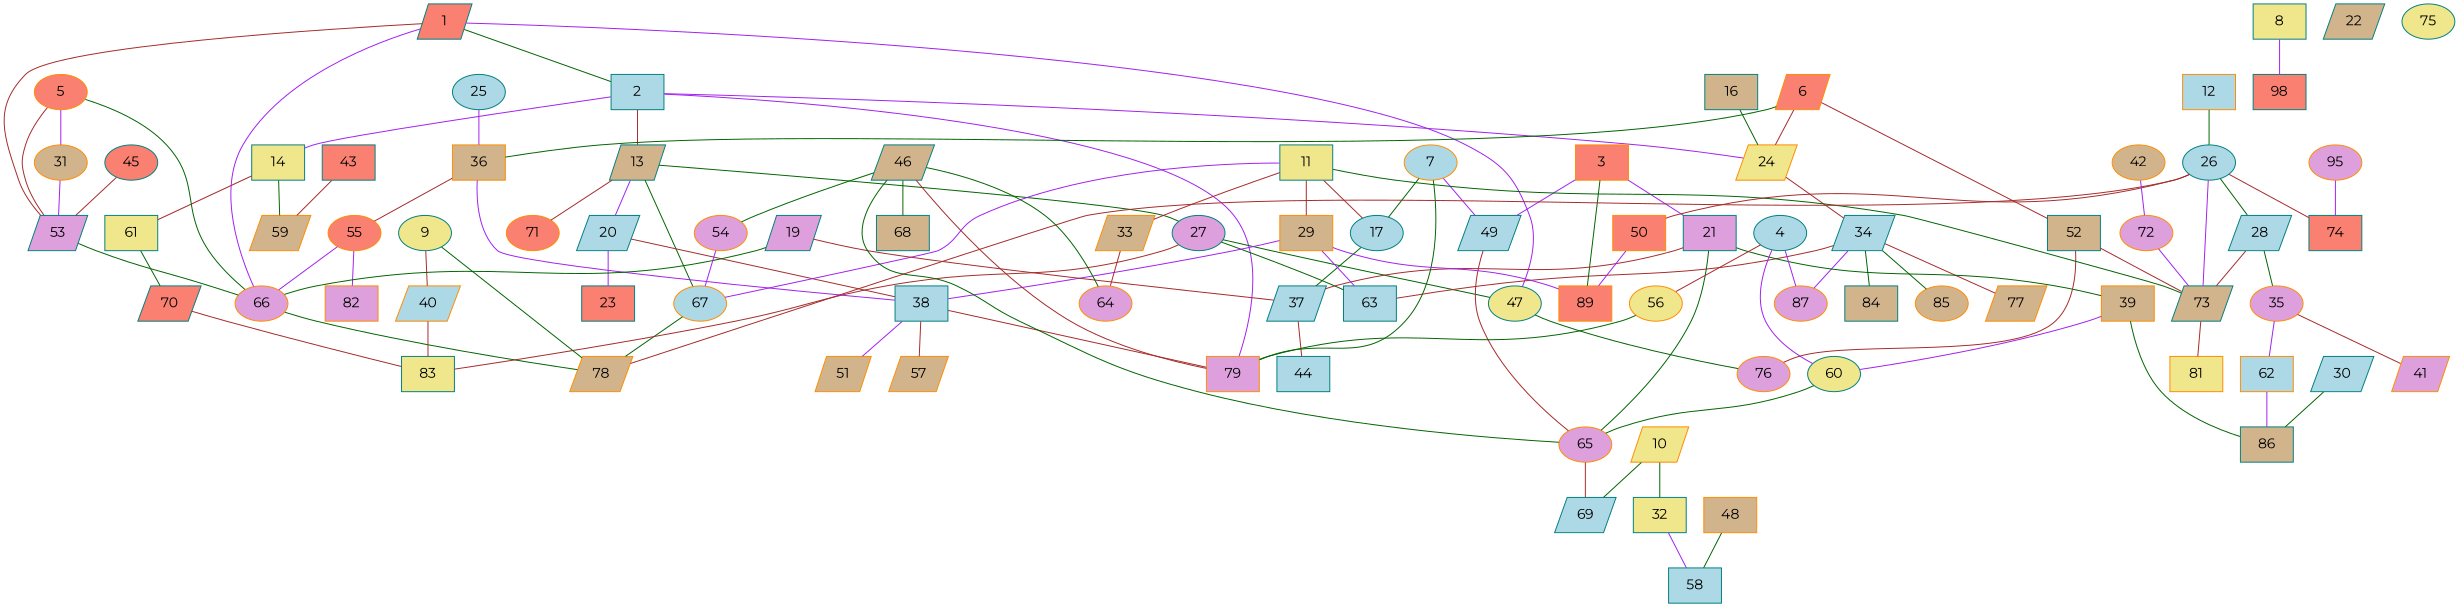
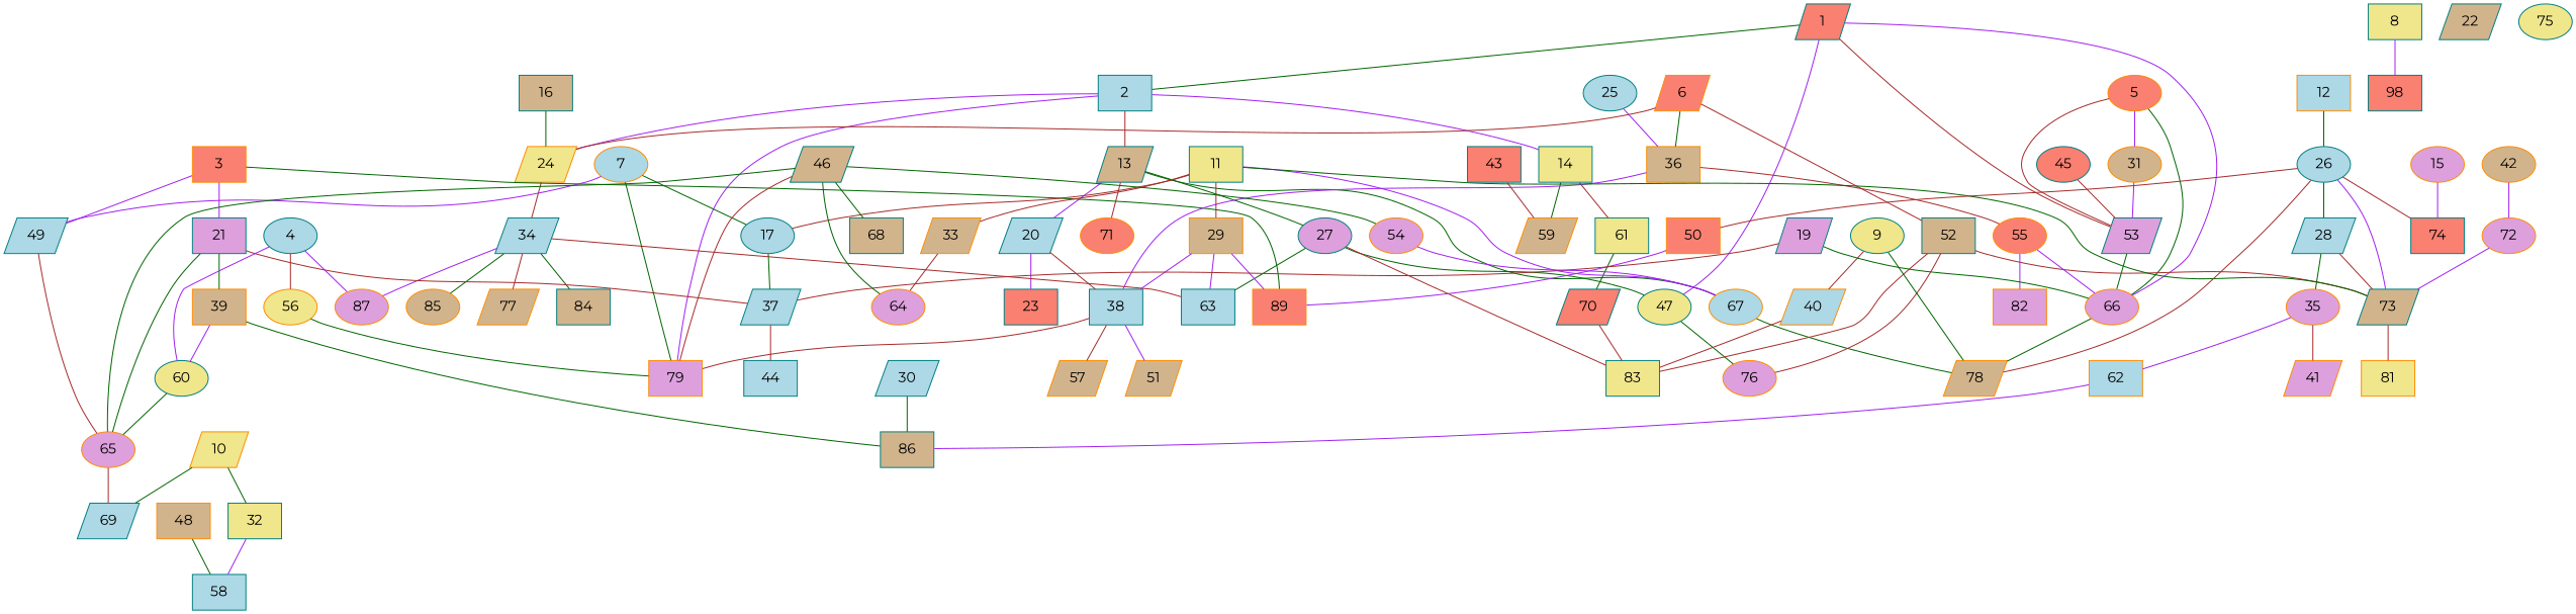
  graph {
    fontname=Montserrat
    node [color=teal fillcolor=tan fontname=Montserrat shape=box style=filled]
    edge [color=brown fontname=Montserrat]
    1 [fillcolor=salmon shape=parallelogram]
    2 [fillcolor=lightblue]
    47 [fillcolor=khaki shape=ellipse]
    53 [fillcolor=plum shape=parallelogram]
    66 [color=darkorange fillcolor=plum shape=ellipse]
    13 [shape=parallelogram]
    14 [fillcolor=khaki]
    24 [color=darkorange fillcolor=khaki shape=parallelogram]
    79 [color=darkorange fillcolor=plum]
    76 [color=darkorange fillcolor=plum shape=ellipse]
    78 [color=darkorange shape=parallelogram]
    67 [color=darkorange fillcolor=lightblue shape=ellipse]
    20 [fillcolor=lightblue shape=parallelogram]
    27 [fillcolor=plum shape=ellipse]
    71 [color=darkorange fillcolor=salmon shape=ellipse]
    59 [color=darkorange shape=parallelogram]
    61 [fillcolor=khaki]
    34 [fillcolor=lightblue shape=parallelogram]
    3 [color=darkorange fillcolor=salmon]
    21 [fillcolor=plum]
    49 [fillcolor=lightblue shape=parallelogram]
    n22 [color=darkorange fillcolor=salmon label=89]
    37 [fillcolor=lightblue shape=parallelogram]
    39 [color=darkorange]
    65 [color=darkorange fillcolor=plum shape=ellipse]
    4 [fillcolor=lightblue shape=ellipse]
    56 [color=darkorange fillcolor=khaki shape=ellipse]
    60 [fillcolor=khaki shape=ellipse]
    87 [color=darkorange fillcolor=plum shape=ellipse]
    5 [color=darkorange fillcolor=salmon shape=ellipse]
    31 [color=darkorange shape=ellipse]
    6 [color=darkorange fillcolor=salmon shape=parallelogram]
    36 [color=darkorange]
    52
    38 [fillcolor=lightblue]
    55 [color=darkorange fillcolor=salmon shape=ellipse]
    73 [shape=parallelogram]
    83 [fillcolor=khaki]
    7 [color=darkorange fillcolor=lightblue shape=ellipse]
    17 [fillcolor=lightblue shape=ellipse]
    8 [fillcolor=khaki]
    n42 [fillcolor=salmon label=98]
    9 [fillcolor=khaki shape=ellipse]
    40 [color=darkorange fillcolor=lightblue shape=parallelogram]
    10 [color=darkorange fillcolor=khaki shape=parallelogram]
    32 [fillcolor=khaki]
    69 [fillcolor=lightblue shape=parallelogram]
    25 [fillcolor=lightblue shape=ellipse]
    58 [fillcolor=lightblue]
    11 [fillcolor=khaki]
    29 [color=darkorange]
    33 [color=darkorange shape=parallelogram]
    63 [fillcolor=lightblue]
    64 [color=darkorange fillcolor=plum shape=ellipse]
    81 [color=darkorange fillcolor=khaki]
    12 [color=darkorange fillcolor=lightblue]
    26 [fillcolor=lightblue shape=ellipse]
    74 [fillcolor=salmon]
    28 [fillcolor=lightblue shape=parallelogram]
    50 [color=darkorange fillcolor=salmon]
    23 [fillcolor=salmon]
    70 [fillcolor=salmon shape=parallelogram]
-   15 [color=darkorange fillcolor=plum shape=ellipse label=95]
+   15 [color=darkorange fillcolor=plum shape=ellipse]
    16
    44 [fillcolor=lightblue]
    19 [fillcolor=plum shape=parallelogram]
    51 [color=darkorange shape=parallelogram]
    57 [color=darkorange shape=parallelogram]
    86
    22 [shape=parallelogram]
    77 [color=darkorange shape=parallelogram]
    84
    85 [color=darkorange shape=ellipse]
    35 [color=darkorange fillcolor=plum shape=ellipse]
    41 [color=darkorange fillcolor=plum shape=parallelogram]
    62 [color=darkorange fillcolor=lightblue]
    30 [fillcolor=lightblue shape=parallelogram]
    82 [color=darkorange fillcolor=plum]
    42 [color=darkorange shape=ellipse]
    72 [color=darkorange fillcolor=plum shape=ellipse]
    43 [fillcolor=salmon]
    45 [fillcolor=salmon shape=ellipse]
    46 [shape=parallelogram]
    54 [color=darkorange fillcolor=plum shape=ellipse]
    68
    48 [color=darkorange]
    75 [fillcolor=khaki shape=ellipse]
    1 -- 2 [color=darkgreen]
    1 -- 47 [color=purple]
    1 -- 53
    1 -- 66 [color=purple]
    2 -- 13
    2 -- 14 [color=purple]
    2 -- 24 [color=purple]
    2 -- 79 [color=purple]
    47 -- 76 [color=darkgreen]
    53 -- 66 [color=darkgreen]
    66 -- 78 [color=darkgreen]
    13 -- 67 [color=darkgreen]
    13 -- 20 [color=purple]
    13 -- 27 [color=darkgreen]
    13 -- 71
    14 -- 59 [color=darkgreen]
    14 -- 61
    24 -- 34
    67 -- 78 [color=darkgreen]
    20 -- 38
    20 -- 23 [color=purple]
    27 -- 47 [color=darkgreen]
    27 -- 83
    27 -- 63 [color=darkgreen]
    61 -- 70 [color=darkgreen]
    34 -- 87 [color=purple]
    34 -- 63
    34 -- 77
    34 -- 84 [color=darkgreen]
    34 -- 85 [color=darkgreen]
    3 -- 21 [color=purple]
    3 -- 49 [color=purple]
    3 -- n22 [color=darkgreen]
    21 -- 37
    21 -- 39 [color=darkgreen]
    21 -- 65 [color=darkgreen]
    49 -- 65
    37 -- 44
    39 -- 60 [color=purple]
    39 -- 86 [color=darkgreen]
    65 -- 69
    4 -- 56
    4 -- 60 [color=purple]
    4 -- 87 [color=purple]
    56 -- 79 [color=darkgreen]
    60 -- 65 [color=darkgreen]
    5 -- 53
    5 -- 66 [color=darkgreen]
    5 -- 31 [color=purple]
    31 -- 53 [color=purple]
    6 -- 24
    6 -- 36 [color=darkgreen]
    6 -- 52
    36 -- 38 [color=purple]
    36 -- 55
    52 -- 76
    52 -- 73
+   52 -- 83
    38 -- 79
    38 -- 51 [color=purple]
    38 -- 57
    55 -- 66 [color=purple]
    55 -- 82 [color=purple]
    73 -- 81
    7 -- 79 [color=darkgreen]
    7 -- 49 [color=purple]
    7 -- 17 [color=darkgreen]
    17 -- 37 [color=darkgreen]
    8 -- n42 [color=purple]
    9 -- 78 [color=darkgreen]
    9 -- 40
    40 -- 83
    10 -- 32 [color=darkgreen]
    10 -- 69 [color=darkgreen]
    32 -- 58 [color=purple]
    25 -- 36 [color=purple]
    11 -- 67 [color=purple]
    11 -- 73 [color=darkgreen]
    11 -- 17
    11 -- 29
    11 -- 33
    29 -- n22 [color=purple]
    29 -- 38 [color=purple]
    29 -- 63 [color=purple]
    33 -- 64
    12 -- 26 [color=darkgreen]
    26 -- 78
    26 -- 73 [color=purple]
    26 -- 74
    26 -- 28 [color=darkgreen]
    26 -- 50
    28 -- 73
    28 -- 35 [color=darkgreen]
    50 -- n22 [color=purple]
    70 -- 83
    15 -- 74 [color=purple]
    16 -- 24 [color=darkgreen]
    19 -- 66 [color=darkgreen]
    19 -- 37
    35 -- 41
    35 -- 62 [color=purple]
    62 -- 86 [color=purple]
    30 -- 86 [color=darkgreen]
    42 -- 72 [color=purple]
    72 -- 73 [color=purple]
    43 -- 59
    45 -- 53
    46 -- 79
    46 -- 65 [color=darkgreen]
    46 -- 64 [color=darkgreen]
    46 -- 54 [color=darkgreen]
    46 -- 68 [color=darkgreen]
    54 -- 67 [color=purple]
    48 -- 58 [color=darkgreen]
  }
